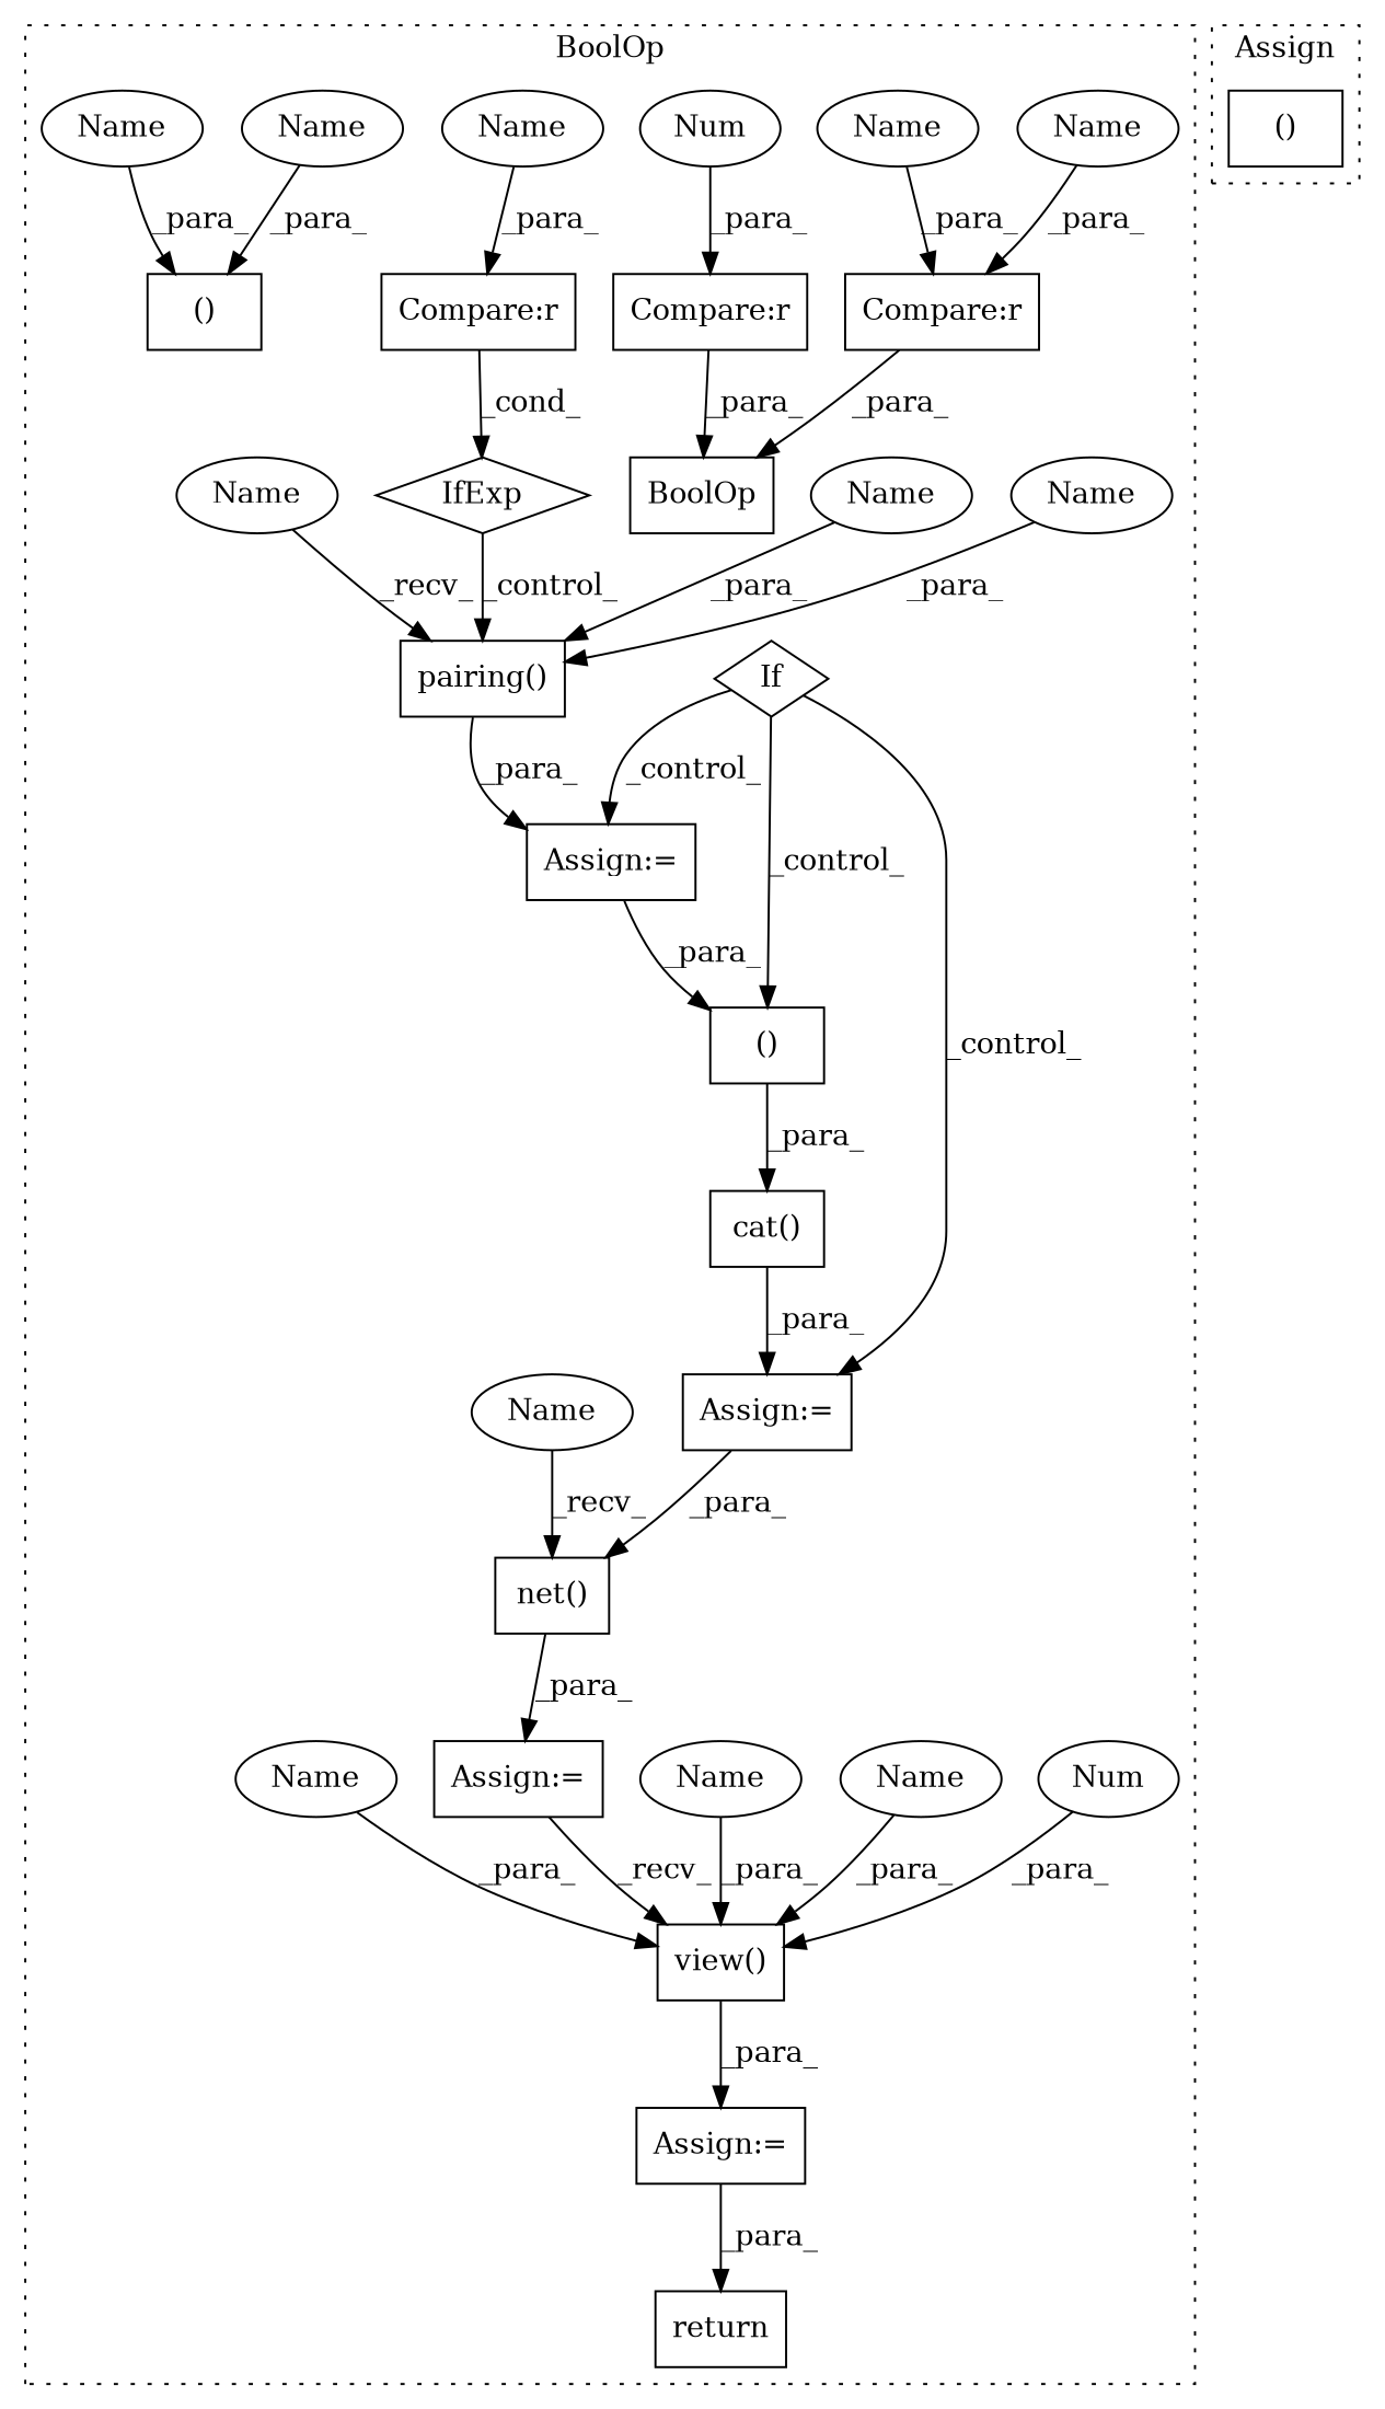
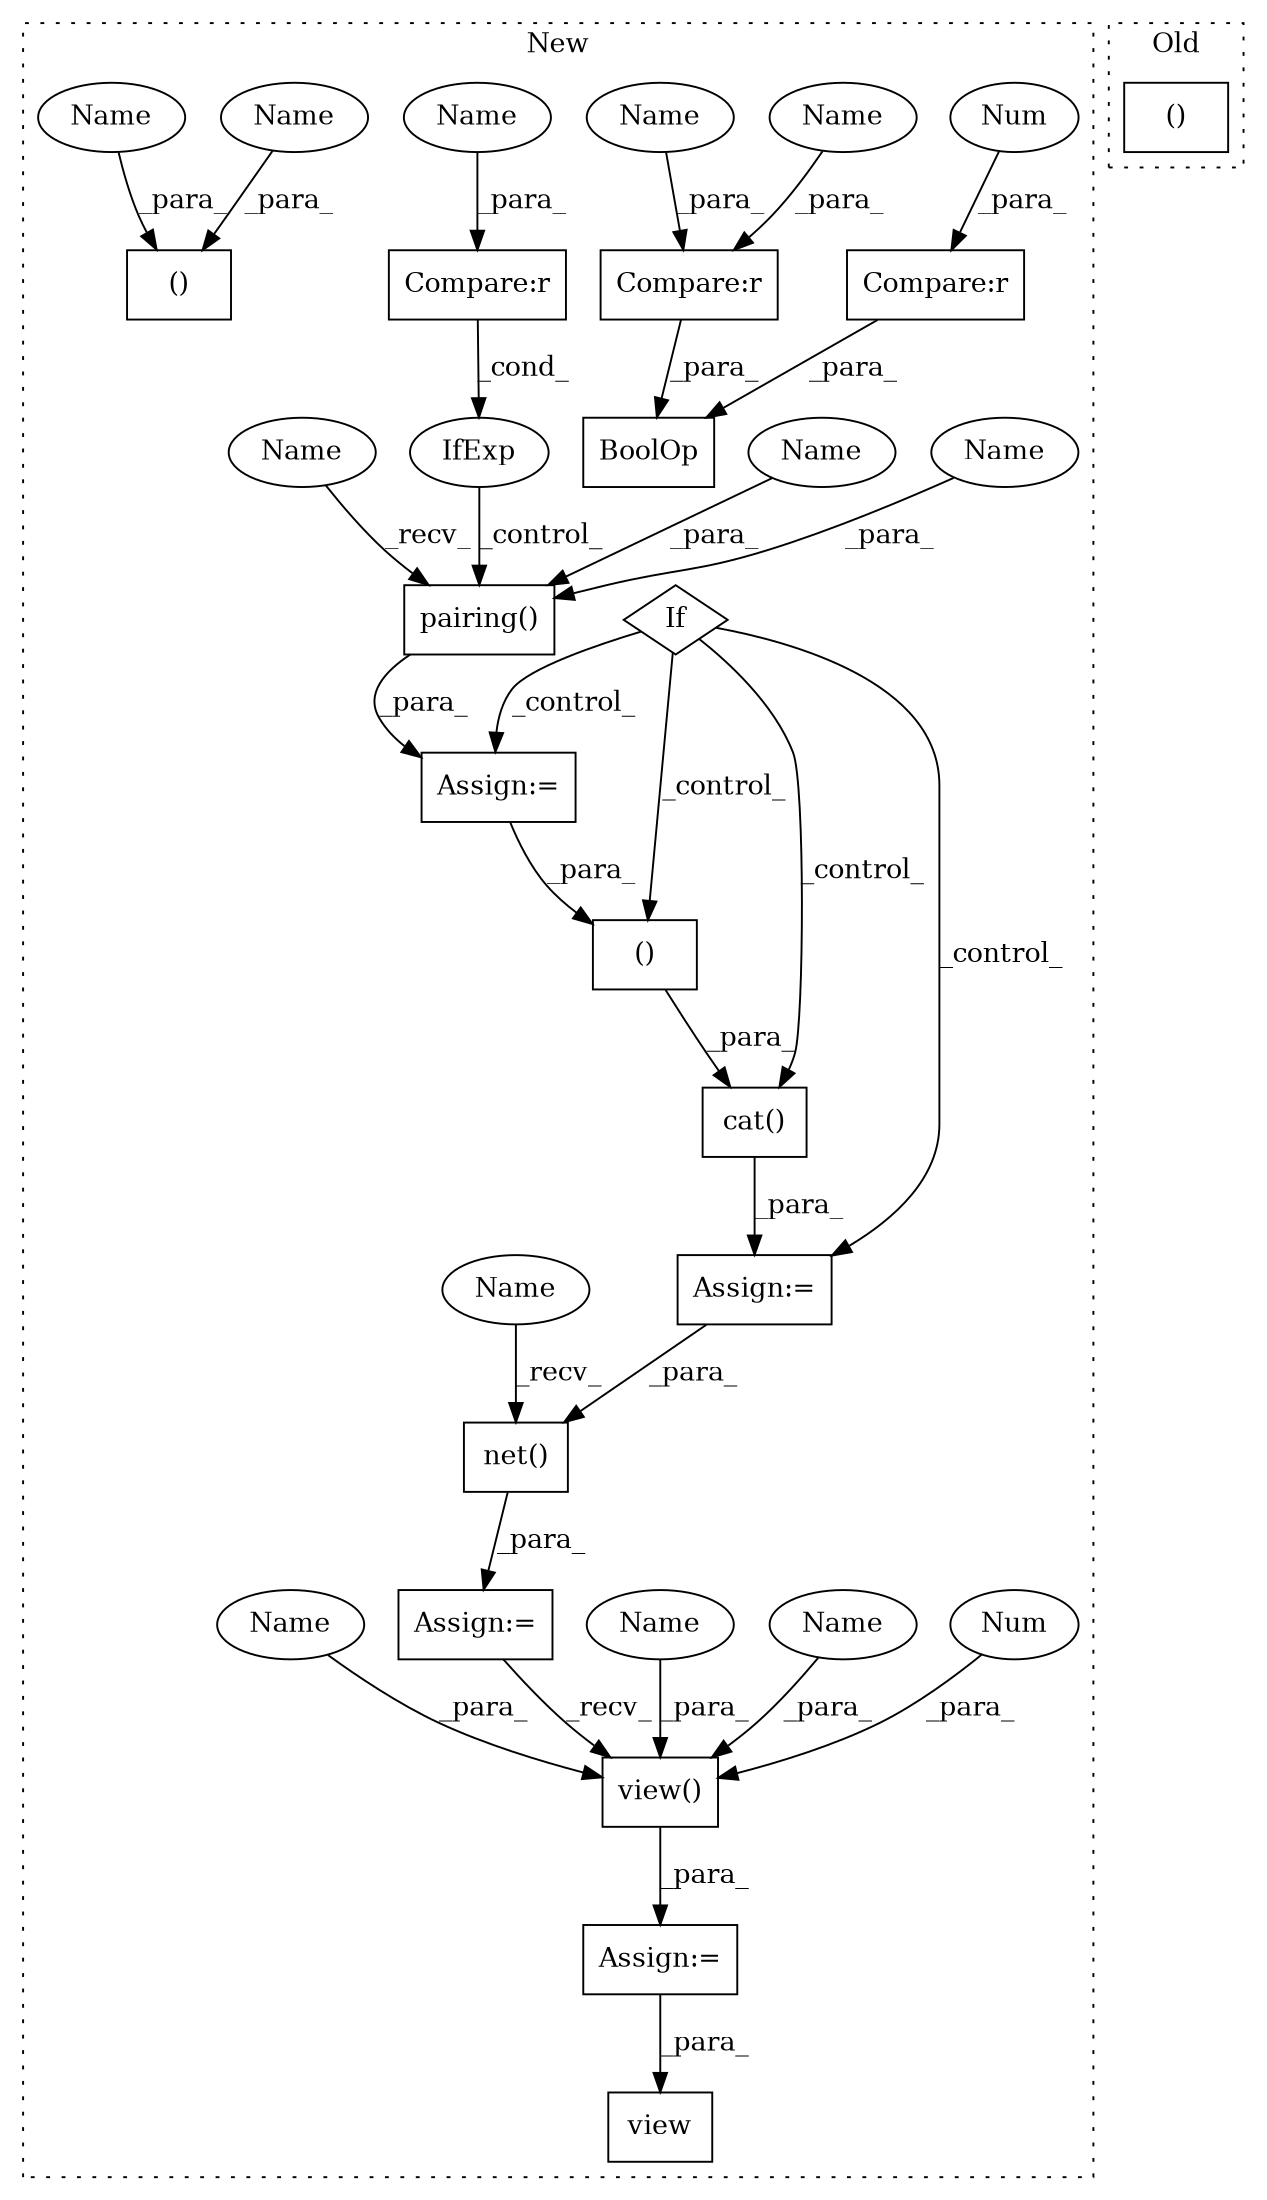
  digraph {
    node [a=87 l=1 s=5894 shape=box]
    n1 [a=75 l="9,1" label="net()" s="6136,6146"]
    n2 [a=54 l=3 label="()" s=6080]
    n3 [a=96 l="3,14" label=If s="5891,5934" shape=diamond]
    n4 [a=75 l="13,36" label="pairing()" s="5957,5984"]
    n5 [a=40 l=17 label="Compare:r"]
    n6 [a=76 label=Num s=5910 shape=ellipse]
    n7 [a=40 l=18 label="Compare:r" s=5916]
    n8 [a=75 l="7,1" label="view()" s="6160,6178"]
    n9 [a=72 l=40 label=BoolOp]
    n10 [a=75 l="10,8" label="cat()" s="6063,6084"]
    n11 [a=76 l=2 label=Num s=6176 shape=ellipse]
    n12 [a=68 l=3 label="Assign:=" s=6157]
    n13 [a=68 l=3 label="Assign:=" s=5954]
    n14 [a=68 l=3 label="Assign:=" s=6133]
    n15 [a=68 l=3 label="Assign:=" s=6060]
    n16 [a=40 l=11 label="Compare:r" s=5713]
-   n17 [a=51 l="4,6" label=IfExp s="5709,5724" shape=diamond]
-   n18 [a=93 l=7 label=return s=6208]
+   n17 [a=51 l="4,6" label=IfExp s="5709,5724" shape=ellipse]
+   n18 [a=93 l=7 label=view s=6208]
    n19 [a=54 l=6 label="()" s=5782]
    n20 [l=6 label=Name s=5916 shape=ellipse]
    n21 [l=6 label=Name s=5970 shape=ellipse]
    n22 [l=6 label=Name s=5978 shape=ellipse]
    n23 [l=4 label=Name s=5720 shape=ellipse]
    n24 [l=4 label=Name s=5930 shape=ellipse]
    n25 [label=Name s=5784 shape=ellipse]
    n26 [label=Name s=6173 shape=ellipse]
    n27 [label=Name s=6170 shape=ellipse]
    n28 [l=4 label=Name s=5957 shape=ellipse]
    n29 [l=4 label=Name s=6136 shape=ellipse]
    n30 [label=Name s=5781 shape=ellipse]
    n31 [label=Name s=6167 shape=ellipse]
    n32 [a=54 l=9 label="()" s=4018]
    subgraph cluster_1 {
-     label=BoolOp
+     label=New
      style=dotted
      n1
      n2
      n3
      n4
      n5
      n6
      n7
      n8
      n9
      n10
      n11
      n12
      n13
      n14
      n15
      n16
      n17
      n18
      n19
      n20
      n21
      n22
      n23
      n24
      n25
      n26
      n27
      n28
      n29
      n30
      n31
    }
    subgraph cluster_2 {
-     label=Assign
+     label=Old
      style=dotted
      n32
    }
    n1 -> n14 [label=_para_]
    n2 -> n10 [label=_para_]
    n3 -> n2 [label=_control_]
+   n3 -> n10 [label=_control_]
    n3 -> n13 [label=_control_]
    n3 -> n15 [label=_control_]
    n4 -> n13 [label=_para_]
    n5 -> n9 [label=_para_]
    n6 -> n5 [label=_para_]
    n7 -> n9 [label=_para_]
    n8 -> n12 [label=_para_]
    n10 -> n15 [label=_para_]
    n11 -> n8 [label=_para_]
    n12 -> n18 [label=_para_]
    n13 -> n2 [label=_para_]
    n14 -> n8 [label=_recv_]
    n15 -> n1 [label=_para_]
    n16 -> n17 [label=_cond_]
    n17 -> n4 [label=_control_]
    n20 -> n7 [label=_para_]
    n21 -> n4 [label=_para_]
    n22 -> n4 [label=_para_]
    n23 -> n16 [label=_para_]
    n24 -> n7 [label=_para_]
    n25 -> n19 [label=_para_]
    n26 -> n8 [label=_para_]
    n27 -> n8 [label=_para_]
    n28 -> n4 [label=_recv_]
    n29 -> n1 [label=_recv_]
    n30 -> n19 [label=_para_]
    n31 -> n8 [label=_para_]
  }
